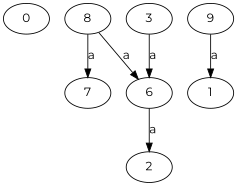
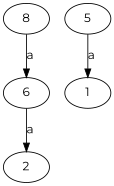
  strict digraph {
    fontname=Montserrat
    node [fontname=Montserrat]
    edge [fontname=Montserrat]
-   0
    n2 [label=8]
    6
-   7
    2
-   5 [label=9]
+   5
    1
-   3
    n2 -> 6 [label=a]
-   n2 -> 7 [label=a]
    6 -> 2 [label=a]
    5 -> 1 [label=a]
-   3 -> 6 [label=a]
  }
